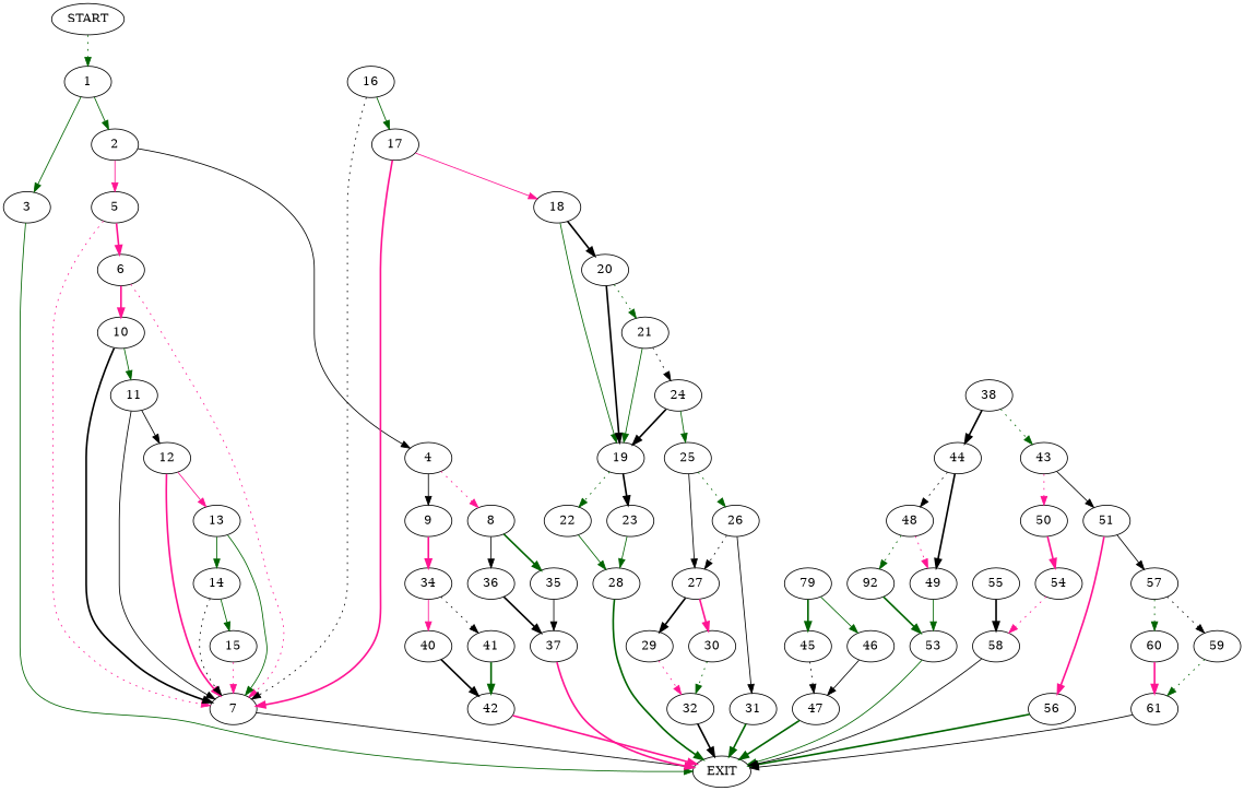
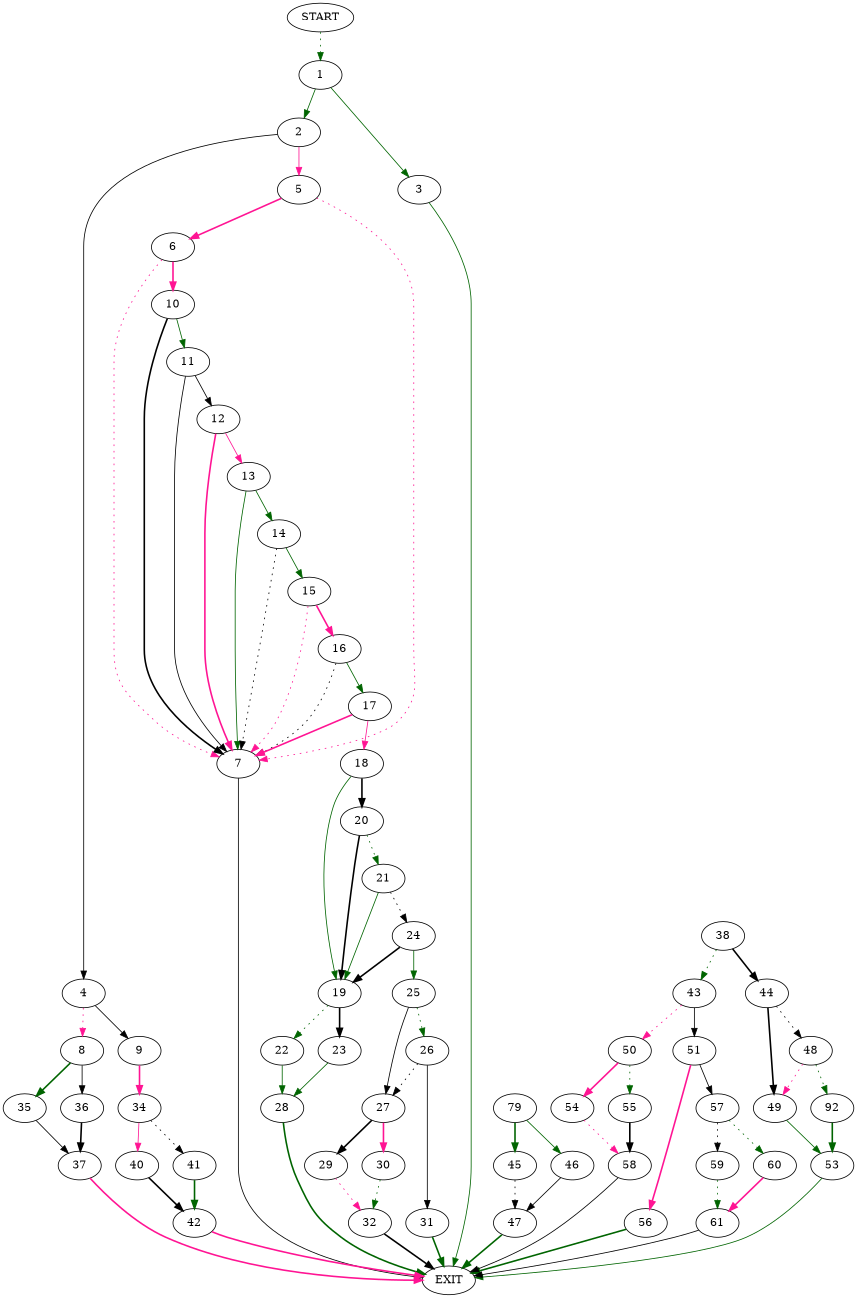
  digraph {
    edge [color=darkgreen style=solid]
    n1 [label=START]
    1
    2
    3
    n5 [label=EXIT]
    4
    5
    8
    9
    6
    7
    35
    36
    34
    10
    11
    37
    40
    41
    12
    13
    14
    15
    16
    17
    18
    19
    20
    22
    23
    21
    28
    24
    25
    26
    27
    31
    29
    30
    32
    38
    43
    44
    n44 [label=79]
    45
    46
    42
    50
    51
    48
    49
    47
    54
    55
    56
    57
    n57 [label=92]
    53
    58
    59
    60
    61
    n1 -> 1 [style=dotted]
    1 -> 2
    1 -> 3
    2 -> 4 [color=black]
    2 -> 5 [color=deeppink]
    3 -> n5
    4 -> 8 [color=deeppink style=dotted]
    4 -> 9 [color=black]
    5 -> 6 [color=deeppink style=bold]
    5 -> 7 [color=deeppink style=dotted]
    8 -> 35 [style=bold]
    8 -> 36 [color=black]
    9 -> 34 [color=deeppink style=bold]
    6 -> 7 [color=deeppink style=dotted]
    6 -> 10 [color=deeppink style=bold]
    7 -> n5 [color=black]
    35 -> 37 [color=black]
    36 -> 37 [color=black style=bold]
    34 -> 40 [color=deeppink]
    34 -> 41 [color=black style=dotted]
    10 -> 7 [color=black style=bold]
    10 -> 11
    11 -> 7 [color=black]
    11 -> 12 [color=black]
    37 -> n5 [color=deeppink style=bold]
    40 -> 42 [color=black style=bold]
    41 -> 42 [style=bold]
    12 -> 7 [color=deeppink style=bold]
    12 -> 13 [color=deeppink]
    13 -> 7
    13 -> 14
    14 -> 7 [color=black style=dotted]
    14 -> 15
    15 -> 7 [color=deeppink style=dotted]
+   15 -> 16 [color=deeppink style=bold]
    16 -> 7 [color=black style=dotted]
    16 -> 17
    17 -> 7 [color=deeppink style=bold]
    17 -> 18 [color=deeppink]
    18 -> 19
    18 -> 20 [color=black style=bold]
    19 -> 22 [style=dotted]
    19 -> 23 [color=black style=bold]
    20 -> 19 [color=black style=bold]
    20 -> 21 [style=dotted]
    22 -> 28
    23 -> 28
    21 -> 19
    21 -> 24 [color=black style=dotted]
    28 -> n5 [style=bold]
    24 -> 19 [color=black style=bold]
    24 -> 25
    25 -> 26 [style=dotted]
    25 -> 27 [color=black]
    26 -> 27 [color=black style=dotted]
    26 -> 31 [color=black]
    27 -> 29 [color=black style=bold]
    27 -> 30 [color=deeppink style=bold]
    31 -> n5 [style=bold]
    29 -> 32 [color=deeppink style=dotted]
    30 -> 32 [style=dotted]
    32 -> n5 [color=black style=bold]
    38 -> 43 [style=dotted]
    38 -> 44 [color=black style=bold]
    43 -> 50 [color=deeppink style=dotted]
    43 -> 51 [color=black]
    44 -> 48 [color=black style=dotted]
    44 -> 49 [color=black style=bold]
    n44 -> 45 [style=bold]
    n44 -> 46
    45 -> 47 [color=black style=dotted]
    46 -> 47 [color=black]
    42 -> n5 [color=deeppink style=bold]
    50 -> 54 [color=deeppink style=bold]
+   50 -> 55 [style=dotted]
    51 -> 56 [color=deeppink style=bold]
    51 -> 57 [color=black]
    48 -> 49 [color=deeppink style=dotted]
    48 -> n57 [style=dotted]
    49 -> 53
    47 -> n5 [style=bold]
    54 -> 58 [color=deeppink style=dotted]
    55 -> 58 [color=black style=bold]
    56 -> n5 [style=bold]
    57 -> 59 [color=black style=dotted]
    57 -> 60 [style=dotted]
    n57 -> 53 [style=bold]
    53 -> n5
    58 -> n5 [color=black]
    59 -> 61 [style=dotted]
    60 -> 61 [color=deeppink style=bold]
    61 -> n5 [color=black]
  }
